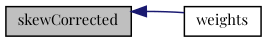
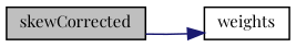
  digraph {
    rankdir=LR
    fontname="Playfair Display"
    node [color=black fontname="Playfair Display" fontsize=10 shape=record]
    n1 [fillcolor=grey75 fontcolor=black height=0.2 label=skewCorrected style=filled width=0.4]
    n2 [height=0.2 label=weights width=0.4]
-   n2 -> n1 [color=midnightblue fontname="Playfair Display" fontsize=10 labelfontname=FreeSans labelfontsize=10 style=solid]
+   n1 -> n2 [color=midnightblue fontname="Playfair Display" fontsize=10 labelfontname=FreeSans labelfontsize=10 style=solid]
  }
